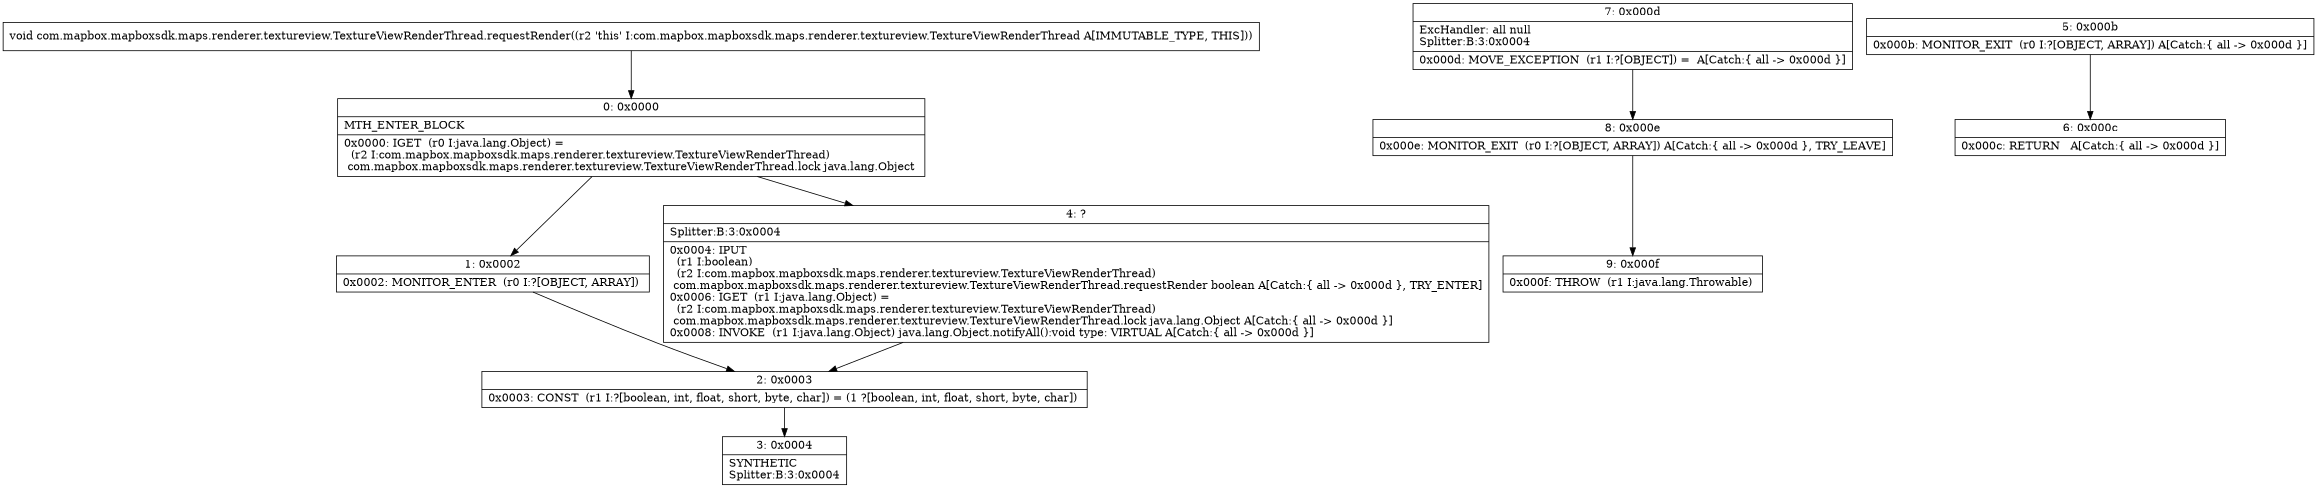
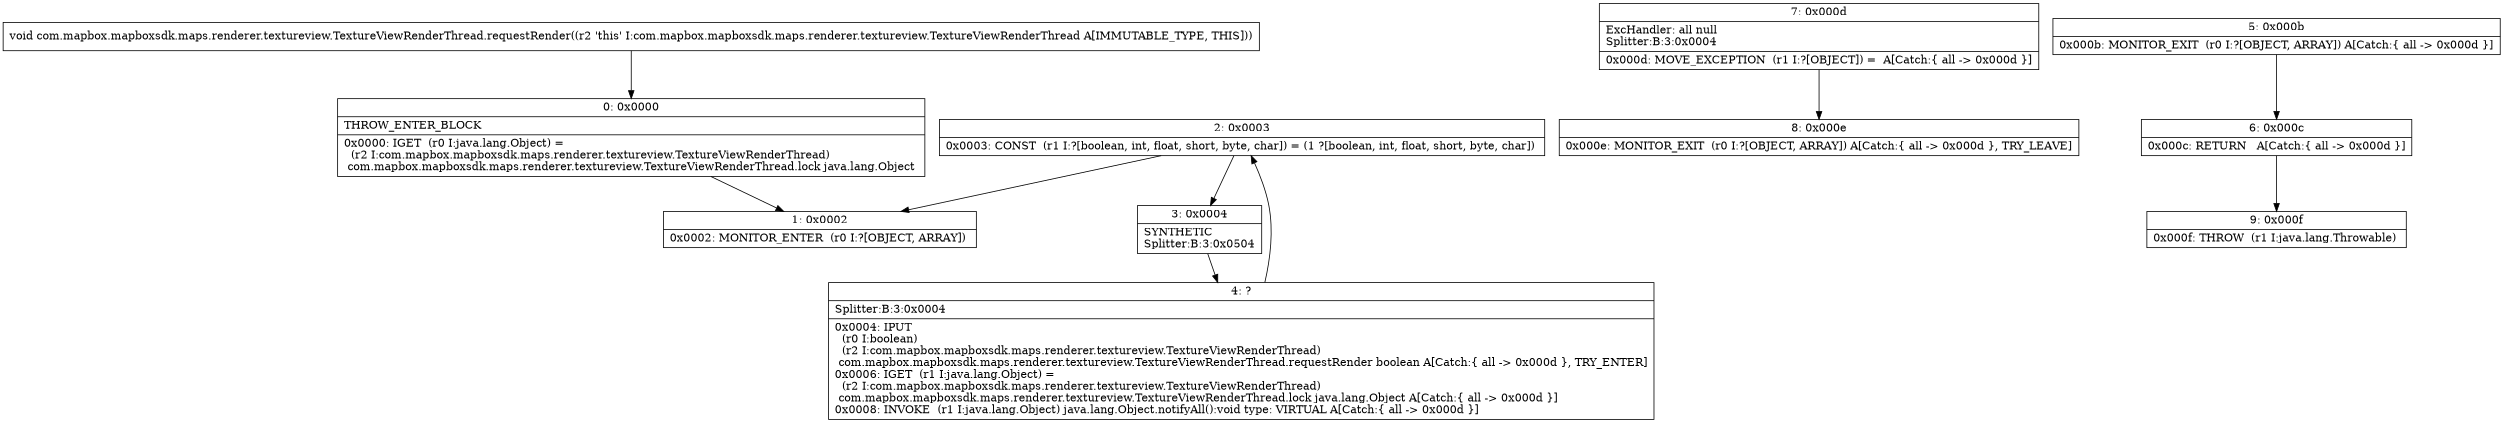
  digraph {
    node [shape=record]
-   n1 [label="{0\:\ 0x0000|MTH_ENTER_BLOCK\l|0x0000: IGET  (r0 I:java.lang.Object) = \l  (r2 I:com.mapbox.mapboxsdk.maps.renderer.textureview.TextureViewRenderThread)\l com.mapbox.mapboxsdk.maps.renderer.textureview.TextureViewRenderThread.lock java.lang.Object \l}"]
+   n1 [label="{0\:\ 0x0000|THROW_ENTER_BLOCK\l|0x0000: IGET  (r0 I:java.lang.Object) = \l  (r2 I:com.mapbox.mapboxsdk.maps.renderer.textureview.TextureViewRenderThread)\l com.mapbox.mapboxsdk.maps.renderer.textureview.TextureViewRenderThread.lock java.lang.Object \l}"]
    n2 [label="{1\:\ 0x0002|0x0002: MONITOR_ENTER  (r0 I:?[OBJECT, ARRAY]) \l}"]
    n3 [label="{2\:\ 0x0003|0x0003: CONST  (r1 I:?[boolean, int, float, short, byte, char]) = (1 ?[boolean, int, float, short, byte, char]) \l}"]
-   n4 [label="{3\:\ 0x0004|SYNTHETIC\lSplitter:B:3:0x0004\l}"]
-   n5 [label="{4\:\ ?|Splitter:B:3:0x0004\l|0x0004: IPUT  \l  (r1 I:boolean)\l  (r2 I:com.mapbox.mapboxsdk.maps.renderer.textureview.TextureViewRenderThread)\l com.mapbox.mapboxsdk.maps.renderer.textureview.TextureViewRenderThread.requestRender boolean A[Catch:\{ all \-\> 0x000d \}, TRY_ENTER]\l0x0006: IGET  (r1 I:java.lang.Object) = \l  (r2 I:com.mapbox.mapboxsdk.maps.renderer.textureview.TextureViewRenderThread)\l com.mapbox.mapboxsdk.maps.renderer.textureview.TextureViewRenderThread.lock java.lang.Object A[Catch:\{ all \-\> 0x000d \}]\l0x0008: INVOKE  (r1 I:java.lang.Object) java.lang.Object.notifyAll():void type: VIRTUAL A[Catch:\{ all \-\> 0x000d \}]\l}"]
+   n4 [label="{3\:\ 0x0004|SYNTHETIC\lSplitter:B:3:0x0504\l}"]
+   n5 [label="{4\:\ ?|Splitter:B:3:0x0004\l|0x0004: IPUT  \l  (r0 I:boolean)\l  (r2 I:com.mapbox.mapboxsdk.maps.renderer.textureview.TextureViewRenderThread)\l com.mapbox.mapboxsdk.maps.renderer.textureview.TextureViewRenderThread.requestRender boolean A[Catch:\{ all \-\> 0x000d \}, TRY_ENTER]\l0x0006: IGET  (r1 I:java.lang.Object) = \l  (r2 I:com.mapbox.mapboxsdk.maps.renderer.textureview.TextureViewRenderThread)\l com.mapbox.mapboxsdk.maps.renderer.textureview.TextureViewRenderThread.lock java.lang.Object A[Catch:\{ all \-\> 0x000d \}]\l0x0008: INVOKE  (r1 I:java.lang.Object) java.lang.Object.notifyAll():void type: VIRTUAL A[Catch:\{ all \-\> 0x000d \}]\l}"]
    n6 [label="{7\:\ 0x000d|ExcHandler: all null\lSplitter:B:3:0x0004\l|0x000d: MOVE_EXCEPTION  (r1 I:?[OBJECT]) =  A[Catch:\{ all \-\> 0x000d \}]\l}"]
    n7 [label="{8\:\ 0x000e|0x000e: MONITOR_EXIT  (r0 I:?[OBJECT, ARRAY]) A[Catch:\{ all \-\> 0x000d \}, TRY_LEAVE]\l}"]
    n8 [label="{5\:\ 0x000b|0x000b: MONITOR_EXIT  (r0 I:?[OBJECT, ARRAY]) A[Catch:\{ all \-\> 0x000d \}]\l}"]
    n9 [label="{6\:\ 0x000c|0x000c: RETURN   A[Catch:\{ all \-\> 0x000d \}]\l}"]
    n10 [label="{9\:\ 0x000f|0x000f: THROW  (r1 I:java.lang.Throwable) \l}"]
    n11 [label="{void com.mapbox.mapboxsdk.maps.renderer.textureview.TextureViewRenderThread.requestRender((r2 'this' I:com.mapbox.mapboxsdk.maps.renderer.textureview.TextureViewRenderThread A[IMMUTABLE_TYPE, THIS])) }"]
    n1 -> n2
-   n2 -> n3
+   n3 -> n2
    n3 -> n4
-   n1 -> n5
+   n4 -> n5
    n5 -> n3
    n6 -> n7
-   n7 -> n10
+   n9 -> n10
    n8 -> n9
    n11 -> n1
  }
